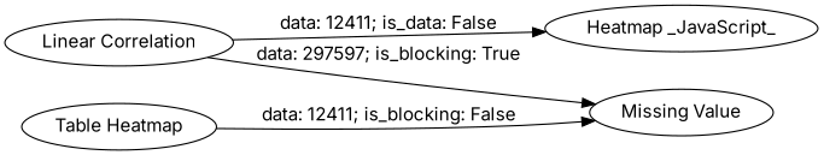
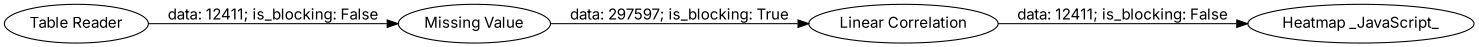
  digraph {
    fontname=Inter
    rankdir=LR
    node [fontname=Inter]
    edge [fontname=Inter]
    n1 [label="Linear Correlation"]
    n2 [label="Heatmap _JavaScript_"]
-   n3 [label="Table Heatmap"]
+   n3 [label="Table Reader"]
    n4 [label="Missing Value"]
-   n1 -> n2 [label="data: 12411; is_data: False"]
+   n1 -> n2 [label="data: 12411; is_blocking: False"]
    n3 -> n4 [label="data: 12411; is_blocking: False"]
-   n1 -> n4 [label="data: 297597; is_blocking: True"]
+   n4 -> n1 [label="data: 297597; is_blocking: True"]
  }
